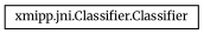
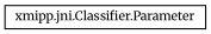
  digraph {
    rankdir=LR
    fontname=Merriweather
-   n1 [color=black fillcolor=white fontname=Merriweather fontsize=10 height=0.2 label="xmipp.jni.Classifier.Classifier" shape=record style=filled width=0.4]
+   n1 [color=black fillcolor=white fontname=Merriweather fontsize=10 height=0.2 label="xmipp.jni.Classifier.Parameter" shape=record style=filled width=0.4]
  }
